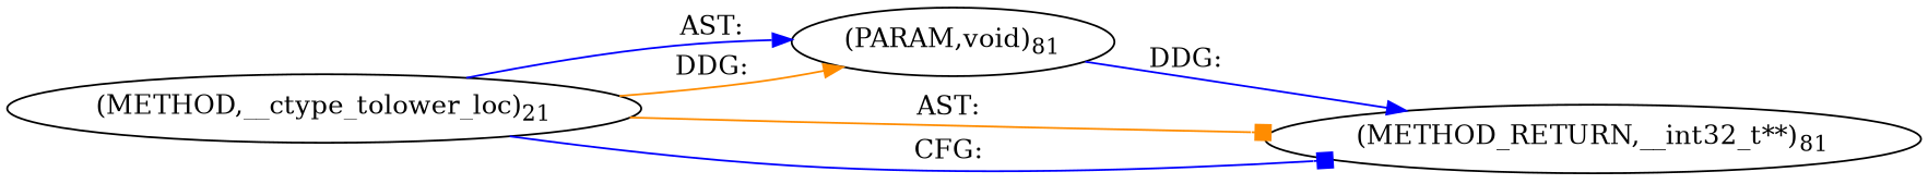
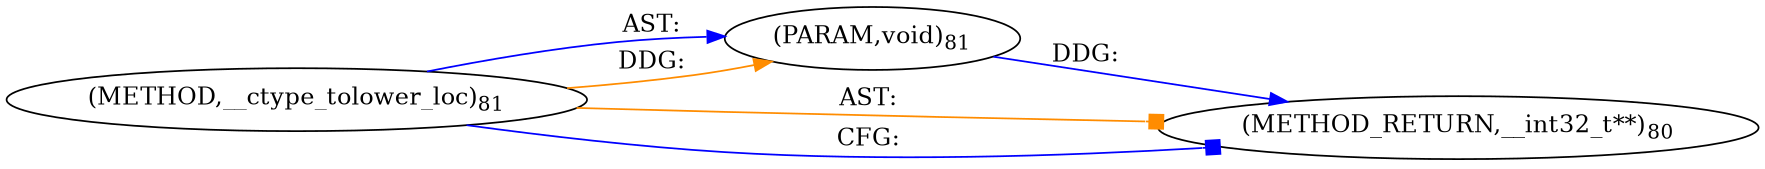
  digraph {
    rankdir=LR
    edge [arrowhead=normal color=blue]
-   n1 [label=<(METHOD,__ctype_tolower_loc)<SUB>21</SUB>>]
+   n1 [label=<(METHOD,__ctype_tolower_loc)<SUB>81</SUB>>]
    n2 [label=<(PARAM,void)<SUB>81</SUB>>]
-   n3 [label=<(METHOD_RETURN,__int32_t**)<SUB>81</SUB>>]
+   n3 [label=<(METHOD_RETURN,__int32_t**)<SUB>80</SUB>>]
    n1 -> n2 [label="AST: "]
    n1 -> n2 [color=darkorange label="DDG: "]
    n1 -> n3 [arrowhead=box color=darkorange label="AST: "]
    n1 -> n3 [arrowhead=box label="CFG: "]
    n2 -> n3 [label="DDG: "]
  }
